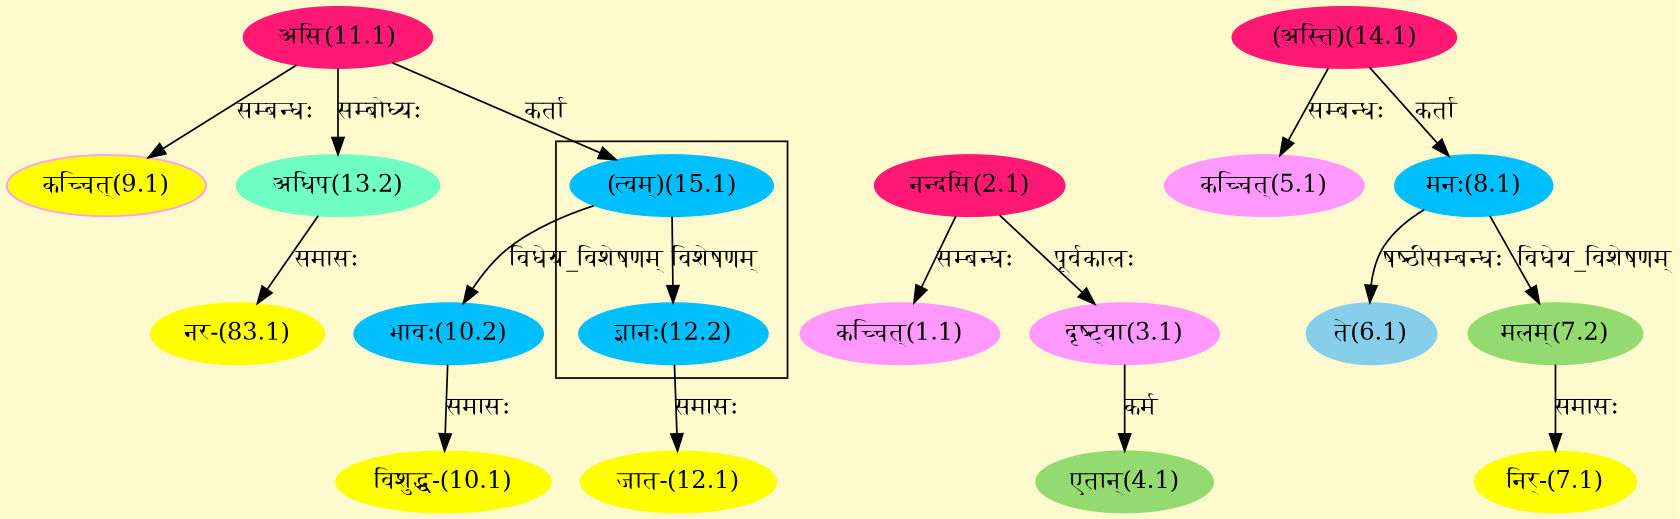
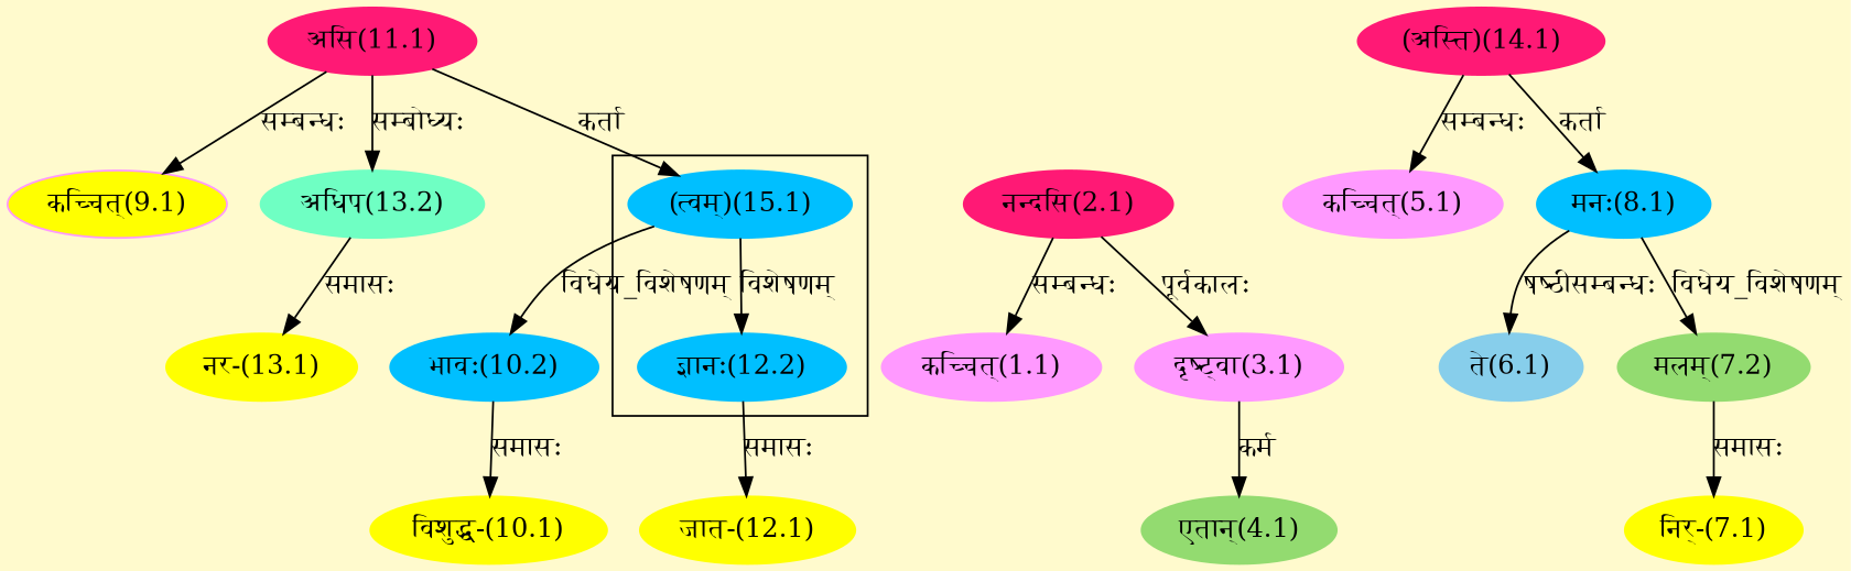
  digraph {
    bgcolor=lemonchiffon1
    compound=true
    rankdir=BT
    node [color="#00BFFF" style=filled]
    edge [dir=back]
    n1 [label="ज्ञानः(12.2)"]
    n2 [label="(त्वम्)(15.1)"]
    n3 [color="#FF1975" label="असि(11.1)"]
    n4 [color="#FF99FF" label="कच्चित्(1.1)"]
    n5 [color="#FF1975" label="नन्दसि(2.1)"]
    n6 [color="#FF99FF" label="दृष्ट्वा(3.1)"]
    n7 [color="#93DB70" label="एतान्(4.1)"]
    n8 [color="#FF99FF" label="कच्चित्(5.1)"]
    n9 [color="#FF1975" label="(अस्ति)(14.1)"]
    n10 [color="#87CEEB" label="ते(6.1)"]
    n11 [label="मनः(8.1)"]
    n12 [color="#FFFF00" label="निर्-(7.1)"]
    n13 [color="#93DB70" label="मलम्(7.2)"]
    n14 [color="#FF99FF" fillcolor="#FFFF00" label="कच्चित्(9.1)"]
    n15 [color="#FFFF00" label="विशुद्ध-(10.1)"]
    n16 [label="भावः(10.2)"]
    n17 [color="#FFFF00" label="जात-(12.1)"]
-   n18 [color="#FFFF00" label="नर-(83.1)"]
+   n18 [color="#FFFF00" label="नर-(13.1)"]
    n19 [color="#6FFFC3" label="अधिप(13.2)"]
    subgraph cluster_1 {
      n1
      n2
    }
    n1 -> n2 [label="विशेषणम्"]
    n2 -> n3 [label="कर्ता"]
    n4 -> n5 [label="सम्बन्धः"]
    n6 -> n5 [label="पूर्वकालः"]
    n7 -> n6 [label="कर्म"]
    n8 -> n9 [label="सम्बन्धः"]
    n10 -> n11 [label="षष्ठीसम्बन्धः"]
    n11 -> n9 [label="कर्ता"]
    n12 -> n13 [label="समासः"]
    n13 -> n11 [label="विधेय_विशेषणम्"]
    n14 -> n3 [label="सम्बन्धः"]
    n15 -> n16 [label="समासः"]
    n16 -> n2 [label="विधेय_विशेषणम्"]
    n17 -> n1 [label="समासः"]
    n18 -> n19 [label="समासः"]
    n19 -> n3 [label="सम्बोध्यः"]
  }
